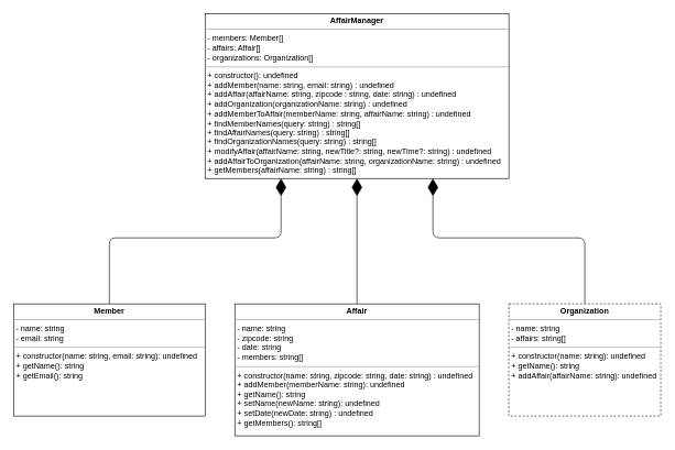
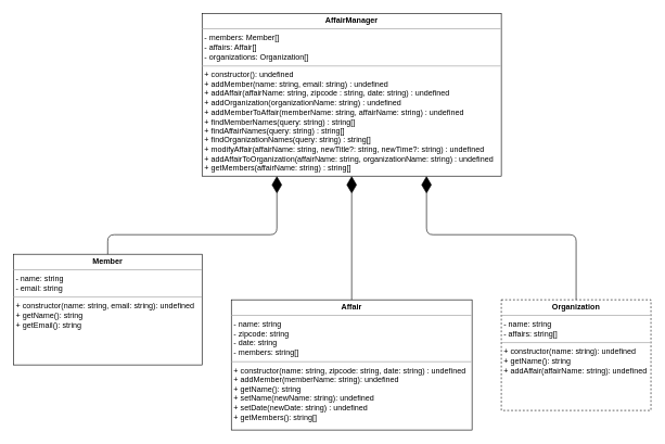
  <mxCell id="0" />
  <mxCell id="1" parent="0" />
  <mxCell id="2" value="&lt;p style=&quot;margin: 0px ; margin-top: 4px ; text-align: center&quot;&gt;&lt;b&gt;AffairManager&lt;/b&gt;&lt;/p&gt;&lt;hr size=&quot;1&quot;&gt;&lt;p style=&quot;margin: 0px ; margin-left: 4px&quot;&gt;- members: Member[]&lt;/p&gt;&lt;p style=&quot;margin: 0px ; margin-left: 4px&quot;&gt;- affairs: Affair[]&lt;/p&gt;&lt;p style=&quot;margin: 0px ; margin-left: 4px&quot;&gt;- organizations: Organization[]&lt;/p&gt;&lt;hr size=&quot;1&quot;&gt;&lt;p style=&quot;margin: 0px ; margin-left: 4px&quot;&gt;+ constructor(): undefined&lt;/p&gt;&lt;p style=&quot;margin: 0px ; margin-left: 4px&quot;&gt;+ addMember(name: string, email: string) : undefined&lt;/p&gt;&lt;p style=&quot;margin: 0px ; margin-left: 4px&quot;&gt;+ addAffair(affairName: string, zipcode : string, date: string) : undefined&lt;/p&gt;&lt;p style=&quot;margin: 0px ; margin-left: 4px&quot;&gt;+ addOrganization(organizationName: string) : undefined&lt;/p&gt;&lt;p style=&quot;margin: 0px ; margin-left: 4px&quot;&gt;+ addMemberToAffair(memberName: string, affairName: string) : undefined&lt;/p&gt;&lt;p style=&quot;margin: 0px ; margin-left: 4px&quot;&gt;+ findMemberNames(query: string) : string[]&lt;/p&gt;&lt;p style=&quot;margin: 0px ; margin-left: 4px&quot;&gt;+ findAffairNames(query: string) : string[]&lt;/p&gt;&lt;p style=&quot;margin: 0px ; margin-left: 4px&quot;&gt;+ findOrganizationNames(query: string) : string[]&lt;/p&gt;&lt;p style=&quot;margin: 0px ; margin-left: 4px&quot;&gt;+ modifyAffair(affairName: string, newTitle?: string, newTime?: string) : undefined&lt;/p&gt;&lt;p style=&quot;margin: 0px ; margin-left: 4px&quot;&gt;+ addAffairToOrganization(affairName: string, organizationName: string) : undefined&lt;/p&gt;&lt;p style=&quot;margin: 0px ; margin-left: 4px&quot;&gt;+ getMembers(affairName: string) : string[]&lt;/p&gt;" style="verticalAlign=top;align=left;overflow=fill;fontSize=12;fontFamily=Helvetica;html=1;" vertex="1" parent="1"><mxGeometry x="310" y="20" width="460" height="250" as="geometry" /></mxCell>
- <mxCell id="3" value="&lt;p style=&quot;margin: 0px ; margin-top: 4px ; text-align: center&quot;&gt;&lt;b&gt;Member&lt;/b&gt;&lt;/p&gt;&lt;hr size=&quot;1&quot;&gt;&lt;p style=&quot;margin: 0px ; margin-left: 4px&quot;&gt;- name: string&lt;/p&gt;&lt;p style=&quot;margin: 0px ; margin-left: 4px&quot;&gt;- email: string&lt;/p&gt;&lt;hr size=&quot;1&quot;&gt;&lt;p style=&quot;margin: 0px ; margin-left: 4px&quot;&gt;+ constructor(name: string, email: string): undefined&lt;/p&gt;&lt;p style=&quot;margin: 0px ; margin-left: 4px&quot;&gt;+ getName(): string&lt;/p&gt;&lt;p style=&quot;margin: 0px ; margin-left: 4px&quot;&gt;+ getEmail(): string&lt;/p&gt;" style="verticalAlign=top;align=left;overflow=fill;fontSize=12;fontFamily=Helvetica;html=1;" vertex="1" parent="1"><mxGeometry x="20" y="460" width="290" height="170" as="geometry" /></mxCell>
+ <mxCell id="3" value="&lt;p style=&quot;margin: 0px ; margin-top: 4px ; text-align: center&quot;&gt;&lt;b&gt;Member&lt;/b&gt;&lt;/p&gt;&lt;hr size=&quot;1&quot;&gt;&lt;p style=&quot;margin: 0px ; margin-left: 4px&quot;&gt;- name: string&lt;/p&gt;&lt;p style=&quot;margin: 0px ; margin-left: 4px&quot;&gt;- email: string&lt;/p&gt;&lt;hr size=&quot;1&quot;&gt;&lt;p style=&quot;margin: 0px ; margin-left: 4px&quot;&gt;+ constructor(name: string, email: string): undefined&lt;/p&gt;&lt;p style=&quot;margin: 0px ; margin-left: 4px&quot;&gt;+ getName(): string&lt;/p&gt;&lt;p style=&quot;margin: 0px ; margin-left: 4px&quot;&gt;+ getEmail(): string&lt;/p&gt;" style="verticalAlign=top;align=left;overflow=fill;fontSize=12;fontFamily=Helvetica;html=1;" vertex="1" parent="1"><mxGeometry x="20" y="390" width="290" height="170" as="geometry" /></mxCell>
  <mxCell id="4" value="&lt;p style=&quot;margin: 0px ; margin-top: 4px ; text-align: center&quot;&gt;&lt;b&gt;Affair&lt;/b&gt;&lt;/p&gt;&lt;hr size=&quot;1&quot;&gt;&lt;p style=&quot;margin: 0px ; margin-left: 4px&quot;&gt;- name: string&lt;/p&gt;&lt;p style=&quot;margin: 0px ; margin-left: 4px&quot;&gt;- zipcode: string&lt;/p&gt;&lt;p style=&quot;margin: 0px ; margin-left: 4px&quot;&gt;- date: string&lt;/p&gt;&lt;p style=&quot;margin: 0px ; margin-left: 4px&quot;&gt;- members: string[]&lt;/p&gt;&lt;hr size=&quot;1&quot;&gt;&lt;p style=&quot;margin: 0px ; margin-left: 4px&quot;&gt;+ constructor(name: string, zipcode: string, date: string) : undefined&lt;/p&gt;&lt;p style=&quot;margin: 0px ; margin-left: 4px&quot;&gt;+ addMember(memberName: string): undefined&lt;/p&gt;&lt;p style=&quot;margin: 0px ; margin-left: 4px&quot;&gt;+ getName(): string&lt;/p&gt;&lt;p style=&quot;margin: 0px ; margin-left: 4px&quot;&gt;+ setName(newName: string): undefined&lt;/p&gt;&lt;p style=&quot;margin: 0px ; margin-left: 4px&quot;&gt;+ setDate(newDate: string) : undefined&lt;/p&gt;&lt;p style=&quot;margin: 0px ; margin-left: 4px&quot;&gt;+ getMembers(): string[]&lt;/p&gt;" style="verticalAlign=top;align=left;overflow=fill;fontSize=12;fontFamily=Helvetica;html=1;" vertex="1" parent="1"><mxGeometry x="355" y="460" width="370" height="200" as="geometry" /></mxCell>
  <mxCell id="5" value="&lt;p style=&quot;margin: 0px ; margin-top: 4px ; text-align: center&quot;&gt;&lt;b&gt;Organization&lt;/b&gt;&lt;/p&gt;&lt;hr size=&quot;1&quot;&gt;&lt;p style=&quot;margin: 0px ; margin-left: 4px&quot;&gt;- name: string&lt;/p&gt;&lt;p style=&quot;margin: 0px ; margin-left: 4px&quot;&gt;- affairs: string[]&lt;/p&gt;&lt;hr size=&quot;1&quot;&gt;&lt;p style=&quot;margin: 0px ; margin-left: 4px&quot;&gt;+ constructor(name: string): undefined&lt;/p&gt;&lt;p style=&quot;margin: 0px ; margin-left: 4px&quot;&gt;+ getName(): string&lt;/p&gt;&lt;p style=&quot;margin: 0px ; margin-left: 4px&quot;&gt;+ addAffair(affairName: string): undefined&lt;/p&gt;" style="verticalAlign=top;align=left;overflow=fill;fontSize=12;fontFamily=Helvetica;html=1;dashed=1;" vertex="1" parent="1"><mxGeometry x="770" y="460" width="230" height="170" as="geometry" /></mxCell>
  <mxCell id="6" value="" style="endArrow=diamondThin;endFill=1;endSize=24;html=1;exitX=0.5;exitY=0;exitDx=0;exitDy=0;entryX=0.25;entryY=1;entryDx=0;entryDy=0;" edge="1" parent="1" source="3" target="2"><mxGeometry width="160" relative="1" as="geometry"><mxPoint x="330" y="390" as="sourcePoint" /><mxPoint x="490" y="390" as="targetPoint" /><Array as="points"><mxPoint x="165" y="360" /><mxPoint x="425" y="360" /></Array></mxGeometry></mxCell>
  <mxCell id="7" value="" style="endArrow=diamondThin;endFill=1;endSize=24;html=1;exitX=0.5;exitY=0;exitDx=0;exitDy=0;entryX=0.5;entryY=1;entryDx=0;entryDy=0;" edge="1" parent="1" source="4" target="2"><mxGeometry width="160" relative="1" as="geometry"><mxPoint x="540" y="390" as="sourcePoint" /><mxPoint x="700" y="390" as="targetPoint" /></mxGeometry></mxCell>
  <mxCell id="8" value="" style="endArrow=diamondThin;endFill=1;endSize=24;html=1;exitX=0.5;exitY=0;exitDx=0;exitDy=0;entryX=0.75;entryY=1;entryDx=0;entryDy=0;" edge="1" parent="1" source="5" target="2"><mxGeometry width="160" relative="1" as="geometry"><mxPoint x="830" y="320" as="sourcePoint" /><mxPoint x="990" y="320" as="targetPoint" /><Array as="points"><mxPoint x="885" y="360" /><mxPoint x="655" y="360" /></Array></mxGeometry></mxCell>
